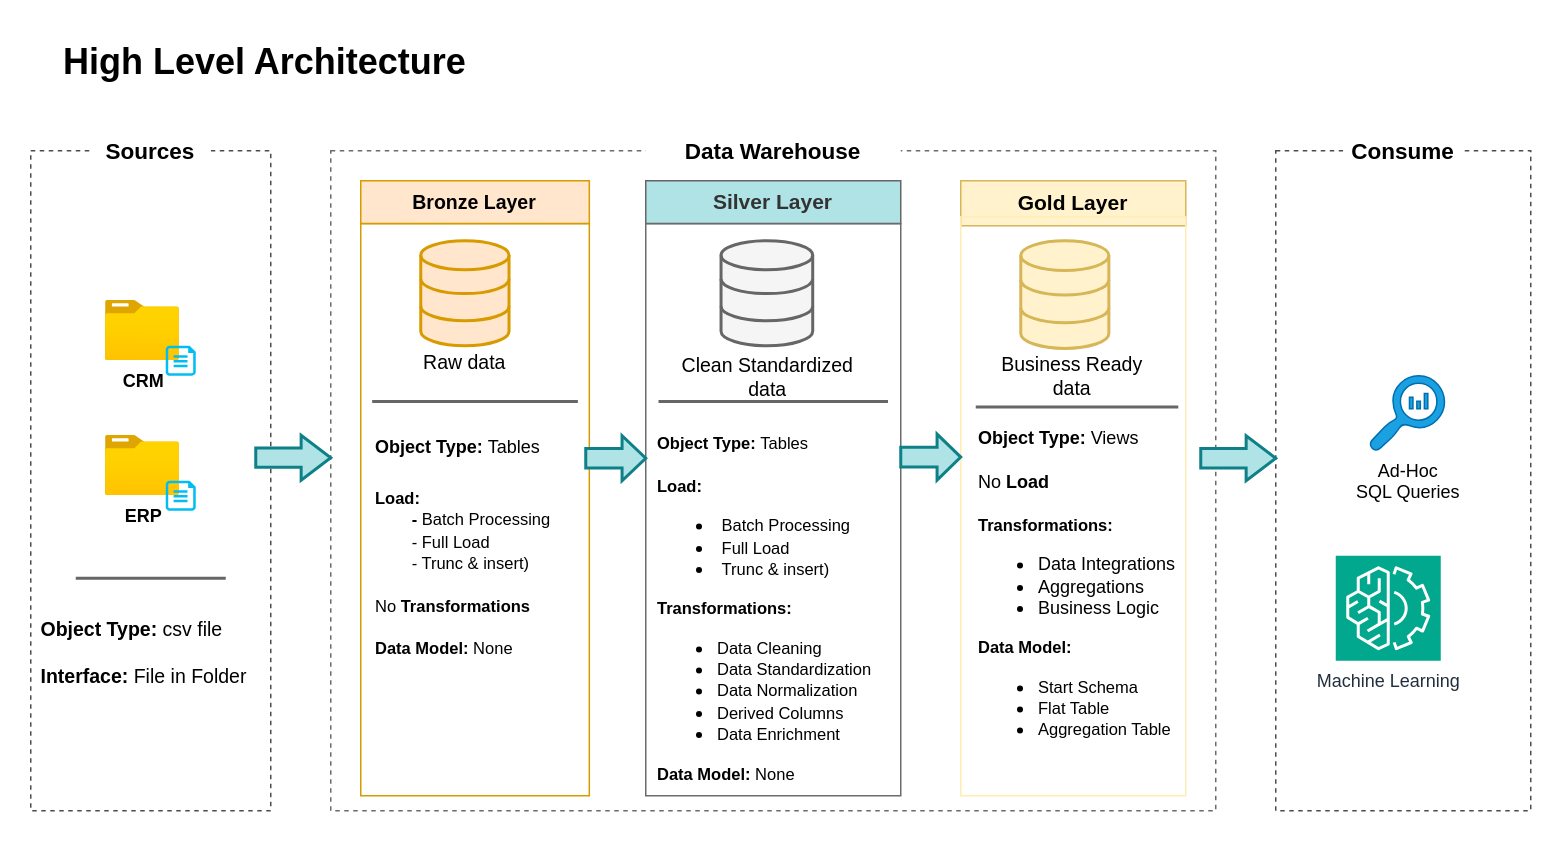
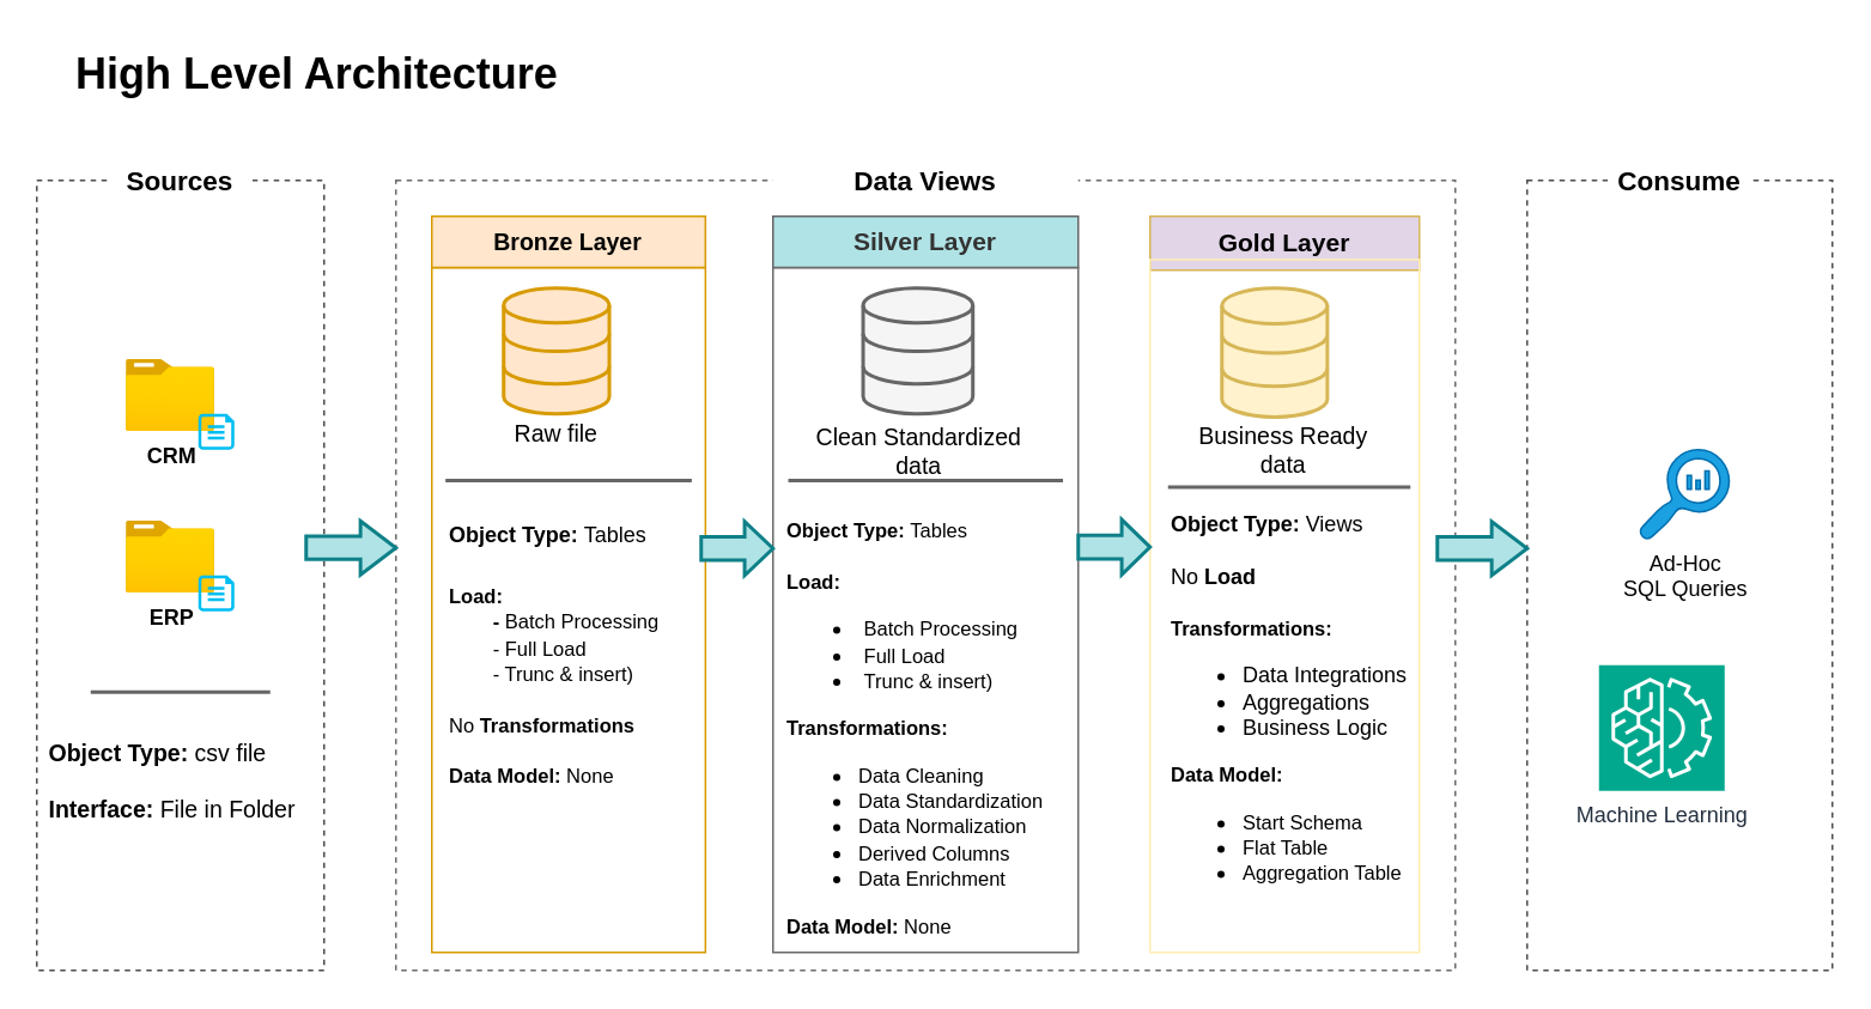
  <mxCell id="0" />
  <mxCell id="1" parent="0" />
  <mxCell id="2" value="" style="rounded=0;whiteSpace=wrap;html=1;dashed=1;fillColor=none;strokeColor=light-dark(#4D4D4D,#DD6D6D);" vertex="1" parent="1"><mxGeometry x="20" y="100" width="160" height="440" as="geometry" /></mxCell>
  <mxCell id="3" value="&lt;div&gt;&lt;font style=&quot;font-size: 15px;&quot;&gt;&lt;b&gt;Sources&lt;/b&gt;&lt;/font&gt;&lt;/div&gt;" style="rounded=0;whiteSpace=wrap;html=1;strokeColor=none;" vertex="1" parent="1"><mxGeometry x="60" y="90" width="80" height="20" as="geometry" /></mxCell>
  <mxCell id="4" value="" style="rounded=0;whiteSpace=wrap;html=1;dashed=1;fillColor=none;strokeColor=light-dark(#6B6B6B,#DD6D6D);" vertex="1" parent="1"><mxGeometry x="220" y="100" width="590" height="440" as="geometry" /></mxCell>
- <mxCell id="5" value="&lt;span style=&quot;font-size: 15px;&quot;&gt;&lt;b&gt;Data Warehouse&lt;/b&gt;&lt;/span&gt;" style="rounded=0;whiteSpace=wrap;html=1;strokeColor=none;" vertex="1" parent="1"><mxGeometry x="430" y="90" width="170" height="20" as="geometry" /></mxCell>
+ <mxCell id="5" value="&lt;span style=&quot;font-size: 15px;&quot;&gt;&lt;b&gt;Data Views&lt;/b&gt;&lt;/span&gt;" style="rounded=0;whiteSpace=wrap;html=1;strokeColor=none;" vertex="1" parent="1"><mxGeometry x="430" y="90" width="170" height="20" as="geometry" /></mxCell>
  <mxCell id="6" value="" style="rounded=0;whiteSpace=wrap;html=1;dashed=1;fillColor=none;strokeColor=light-dark(#4D4D4D,#DD6D6D);" vertex="1" parent="1"><mxGeometry x="850" y="100" width="170" height="440" as="geometry" /></mxCell>
  <mxCell id="7" value="&lt;span style=&quot;font-size: 15px;&quot;&gt;&lt;b&gt;Consume&lt;/b&gt;&lt;/span&gt;" style="rounded=0;whiteSpace=wrap;html=1;strokeColor=none;" vertex="1" parent="1"><mxGeometry x="895" y="90" width="80" height="20" as="geometry" /></mxCell>
  <mxCell id="8" value="" style="group" vertex="1" connectable="0" parent="1"><mxGeometry x="240" y="120" width="160" height="410" as="geometry" /></mxCell>
  <mxCell id="9" value="&lt;font style=&quot;font-size: 13px;&quot;&gt;&lt;b&gt;Bronze Layer&lt;/b&gt;&lt;/font&gt;" style="rounded=0;whiteSpace=wrap;html=1;fillColor=#ffe6cc;strokeColor=#d79b00;" vertex="1" parent="8"><mxGeometry width="152.381" height="28.571" as="geometry" /></mxCell>
  <mxCell id="10" value="" style="rounded=0;whiteSpace=wrap;html=1;fillColor=none;strokeColor=#d79b00;" vertex="1" parent="8"><mxGeometry y="28.57" width="152.38" height="381.43" as="geometry" /></mxCell>
  <mxCell id="11" value="" style="html=1;verticalLabelPosition=bottom;align=center;labelBackgroundColor=#ffffff;verticalAlign=top;strokeWidth=2;strokeColor=#d79b00;shadow=0;dashed=0;shape=mxgraph.ios7.icons.data;fillColor=#ffe6cc;" vertex="1" parent="8"><mxGeometry x="40" y="40" width="58.86" height="70" as="geometry" /></mxCell>
- <mxCell id="12" value="&lt;font style=&quot;font-size: 13px;&quot;&gt;Raw data&lt;/font&gt;" style="text;html=1;align=center;verticalAlign=middle;whiteSpace=wrap;rounded=0;" vertex="1" parent="8"><mxGeometry x="23.716" y="99.996" width="91.429" height="42.857" as="geometry" /></mxCell>
+ <mxCell id="12" value="&lt;font style=&quot;font-size: 13px;&quot;&gt;Raw file&lt;/font&gt;" style="text;html=1;align=center;verticalAlign=middle;whiteSpace=wrap;rounded=0;" vertex="1" parent="8"><mxGeometry x="23.716" y="99.996" width="91.429" height="42.857" as="geometry" /></mxCell>
  <mxCell id="13" value="" style="line;strokeWidth=2;html=1;fillColor=#f5f5f5;fontColor=#333333;strokeColor=#666666;" vertex="1" parent="8"><mxGeometry x="7.619" y="139.999" width="137.143" height="14.286" as="geometry" /></mxCell>
  <mxCell id="14" value="&lt;font style=&quot;font-size: 12px;&quot;&gt;&lt;b style=&quot;&quot;&gt;Object Type: &lt;/b&gt;Tables&lt;/font&gt;&lt;div&gt;&lt;b&gt;&lt;font size=&quot;3&quot;&gt;&lt;br&gt;&lt;/font&gt;&lt;/b&gt;&lt;div&gt;&lt;b&gt;&lt;font style=&quot;font-size: 11px;&quot;&gt;Load:&lt;/font&gt;&lt;/b&gt;&lt;/div&gt;&lt;/div&gt;&lt;div&gt;&lt;font style=&quot;font-size: 11px;&quot;&gt;&lt;span style=&quot;font-weight: bold; white-space: pre;&quot;&gt;&#09;&lt;/span&gt;&lt;b&gt;- &lt;/b&gt;Batch Processing&lt;br&gt;&lt;/font&gt;&lt;/div&gt;&lt;div&gt;&lt;font style=&quot;font-size: 11px;&quot;&gt;&lt;span style=&quot;white-space: pre;&quot;&gt;&#09;&lt;/span&gt;- Full Load&lt;/font&gt;&lt;/div&gt;&lt;div&gt;&lt;font style=&quot;font-size: 11px;&quot;&gt;&lt;span style=&quot;white-space: pre;&quot;&gt;&#09;&lt;/span&gt;- Trunc &amp;amp; insert)&lt;/font&gt;&lt;br&gt;&lt;/div&gt;&lt;div&gt;&lt;br&gt;&lt;/div&gt;&lt;div&gt;&lt;span style=&quot;font-size: 11px;&quot;&gt;No &lt;b&gt;Transformations&lt;/b&gt;&lt;/span&gt;&lt;/div&gt;&lt;div&gt;&lt;span style=&quot;font-size: 11px;&quot;&gt;&lt;b&gt;&lt;br&gt;&lt;/b&gt;&lt;/span&gt;&lt;/div&gt;&lt;div&gt;&lt;span style=&quot;font-size: 11px;&quot;&gt;&lt;b&gt;Data Model: &lt;/b&gt;None&lt;/span&gt;&lt;/div&gt;" style="text;html=1;align=left;verticalAlign=middle;whiteSpace=wrap;rounded=0;" vertex="1" parent="8"><mxGeometry x="7.62" y="230" width="152.38" height="30" as="geometry" /></mxCell>
  <mxCell id="15" value="" style="group" vertex="1" connectable="0" parent="1"><mxGeometry x="430" y="120" width="170" height="410" as="geometry" /></mxCell>
  <mxCell id="16" value="&lt;b style=&quot;&quot;&gt;&lt;font style=&quot;font-size: 14px;&quot;&gt;Silver Layer&lt;/font&gt;&lt;/b&gt;" style="rounded=0;whiteSpace=wrap;html=1;fillColor=#b0e3e6;strokeColor=#666666;fontColor=#333333;" vertex="1" parent="15"><mxGeometry width="170" height="28.571" as="geometry" /></mxCell>
  <mxCell id="17" value="" style="rounded=0;whiteSpace=wrap;html=1;fillColor=none;strokeColor=#6B6B6B;" vertex="1" parent="15"><mxGeometry y="28.57" width="170" height="381.43" as="geometry" /></mxCell>
  <mxCell id="18" value="" style="html=1;verticalLabelPosition=bottom;align=center;labelBackgroundColor=#ffffff;verticalAlign=top;strokeWidth=2;strokeColor=#666666;shadow=0;dashed=0;shape=mxgraph.ios7.icons.data;fillColor=#f5f5f5;fontColor=#333333;" vertex="1" parent="15"><mxGeometry x="50.19" y="40" width="61.12" height="70" as="geometry" /></mxCell>
  <mxCell id="19" value="&lt;font style=&quot;font-size: 13px;&quot;&gt;Clean Standardized data&lt;/font&gt;" style="text;html=1;align=center;verticalAlign=middle;whiteSpace=wrap;rounded=0;" vertex="1" parent="15"><mxGeometry x="8.5" y="110" width="144.5" height="42.86" as="geometry" /></mxCell>
  <mxCell id="20" value="" style="line;strokeWidth=2;html=1;fillColor=#f5f5f5;fontColor=#333333;strokeColor=#666666;" vertex="1" parent="15"><mxGeometry x="8.503" y="139.999" width="153" height="14.286" as="geometry" /></mxCell>
  <mxCell id="21" value="&lt;font style=&quot;font-size: 11px;&quot;&gt;&lt;b style=&quot;&quot;&gt;Object Type: &lt;/b&gt;Tables&lt;/font&gt;&lt;div&gt;&lt;b&gt;&lt;font style=&quot;font-size: 11px;&quot;&gt;&lt;br&gt;&lt;/font&gt;&lt;/b&gt;&lt;div&gt;&lt;b&gt;&lt;font style=&quot;font-size: 11px;&quot;&gt;Load:&lt;/font&gt;&lt;/b&gt;&lt;/div&gt;&lt;/div&gt;&lt;div&gt;&lt;ul&gt;&lt;li&gt;&lt;font style=&quot;font-size: 11px;&quot;&gt;&lt;b&gt;&amp;nbsp;&lt;/b&gt;Batch Processing&lt;/font&gt;&lt;/li&gt;&lt;li&gt;&lt;font style=&quot;font-size: 11px;&quot;&gt;&amp;nbsp;Full Load&lt;/font&gt;&lt;/li&gt;&lt;li&gt;&lt;font style=&quot;font-size: 11px;&quot;&gt;&lt;font style=&quot;&quot;&gt;&amp;nbsp;Trunc &amp;amp; insert)&lt;/font&gt;&lt;/font&gt;&lt;/li&gt;&lt;/ul&gt;&lt;/div&gt;&lt;div&gt;&lt;b&gt;&lt;font style=&quot;font-size: 11px;&quot;&gt;Transformations:&lt;/font&gt;&lt;/b&gt;&lt;/div&gt;&lt;div&gt;&lt;ul&gt;&lt;li&gt;&lt;font style=&quot;font-size: 11px;&quot;&gt;Data Cleaning&lt;/font&gt;&lt;/li&gt;&lt;li&gt;&lt;font style=&quot;font-size: 11px;&quot;&gt;Data Standardization&lt;/font&gt;&lt;/li&gt;&lt;li&gt;&lt;font style=&quot;font-size: 11px;&quot;&gt;Data Normalization&lt;/font&gt;&lt;/li&gt;&lt;li&gt;&lt;font style=&quot;font-size: 11px;&quot;&gt;Derived Columns&lt;/font&gt;&lt;/li&gt;&lt;li&gt;&lt;font style=&quot;font-size: 11px;&quot;&gt;Data Enrichment&lt;/font&gt;&lt;/li&gt;&lt;/ul&gt;&lt;/div&gt;&lt;div&gt;&lt;font style=&quot;font-size: 11px;&quot;&gt;&lt;b style=&quot;&quot;&gt;Data Model: &lt;/b&gt;None&lt;/font&gt;&lt;/div&gt;" style="text;html=1;align=left;verticalAlign=middle;whiteSpace=wrap;rounded=0;" vertex="1" parent="15"><mxGeometry x="5.673" y="270" width="158.667" height="30" as="geometry" /></mxCell>
  <mxCell id="22" value="" style="group" vertex="1" connectable="0" parent="1"><mxGeometry x="640" y="120" width="155" height="410" as="geometry" /></mxCell>
- <mxCell id="23" value="&lt;font style=&quot;font-size: 14px;&quot;&gt;&lt;b&gt;Gold Layer&lt;/b&gt;&lt;/font&gt;" style="rounded=0;whiteSpace=wrap;html=1;fillColor=#fff2cc;strokeColor=#d6b656;" vertex="1" parent="22"><mxGeometry width="150" height="30" as="geometry" /></mxCell>
+ <mxCell id="23" value="&lt;font style=&quot;font-size: 14px;&quot;&gt;&lt;b&gt;Gold Layer&lt;/b&gt;&lt;/font&gt;" style="rounded=0;whiteSpace=wrap;html=1;fillColor=#e1d5e7;strokeColor=#d6b656;" vertex="1" parent="22"><mxGeometry width="150" height="30" as="geometry" /></mxCell>
  <mxCell id="24" value="" style="rounded=0;whiteSpace=wrap;html=1;fillColor=none;strokeColor=#FFEEB3;" vertex="1" parent="22"><mxGeometry y="24.118" width="150" height="385.882" as="geometry" /></mxCell>
  <mxCell id="25" value="&lt;font style=&quot;font-size: 13px;&quot;&gt;Business Ready data&lt;/font&gt;" style="text;html=1;align=center;verticalAlign=middle;whiteSpace=wrap;rounded=0;" vertex="1" parent="22"><mxGeometry x="15.36" y="111.75" width="119.29" height="36.172" as="geometry" /></mxCell>
  <mxCell id="26" value="" style="line;strokeWidth=2;html=1;fillColor=#f5f5f5;fontColor=#333333;strokeColor=#666666;" vertex="1" parent="22"><mxGeometry x="10" y="147.92" width="135" height="5.75" as="geometry" /></mxCell>
  <mxCell id="27" value="" style="html=1;verticalLabelPosition=bottom;align=center;labelBackgroundColor=#ffffff;verticalAlign=top;strokeWidth=2;strokeColor=#d6b656;shadow=0;dashed=0;shape=mxgraph.ios7.icons.data;fillColor=#fff2cc;" vertex="1" parent="22"><mxGeometry x="40" y="40" width="58.75" height="71.75" as="geometry" /></mxCell>
  <mxCell id="28" value="&lt;font style=&quot;font-size: 12px;&quot;&gt;&lt;b style=&quot;&quot;&gt;Object Type: &lt;/b&gt;Views&lt;/font&gt;&lt;div&gt;&lt;br&gt;&lt;/div&gt;&lt;div&gt;No &lt;b&gt;Load&lt;/b&gt;&lt;/div&gt;&lt;div&gt;&lt;br&gt;&lt;/div&gt;&lt;div&gt;&lt;span style=&quot;font-size: 11px;&quot;&gt;&lt;b&gt;Transformations:&lt;/b&gt;&lt;/span&gt;&lt;/div&gt;&lt;div&gt;&lt;ul&gt;&lt;li&gt;Data Integrations&lt;/li&gt;&lt;li&gt;Aggregations&lt;/li&gt;&lt;li&gt;Business Logic&lt;/li&gt;&lt;/ul&gt;&lt;/div&gt;&lt;div&gt;&lt;span style=&quot;font-size: 11px;&quot;&gt;&lt;b&gt;Data Model:&amp;nbsp;&lt;/b&gt;&lt;/span&gt;&lt;/div&gt;&lt;div&gt;&lt;ul&gt;&lt;li&gt;&lt;span style=&quot;font-size: 11px;&quot;&gt;Start Schema&lt;/span&gt;&lt;/li&gt;&lt;li&gt;&lt;span style=&quot;font-size: 11px;&quot;&gt;Flat Table&lt;/span&gt;&lt;/li&gt;&lt;li&gt;&lt;span style=&quot;font-size: 11px;&quot;&gt;Aggregation Table&lt;/span&gt;&lt;/li&gt;&lt;/ul&gt;&lt;/div&gt;" style="text;html=1;align=left;verticalAlign=middle;whiteSpace=wrap;rounded=0;" vertex="1" parent="22"><mxGeometry x="10" y="260" width="140" height="30.75" as="geometry" /></mxCell>
  <mxCell id="29" value="" style="group" vertex="1" connectable="0" parent="1"><mxGeometry x="70" y="200" width="60" height="50" as="geometry" /></mxCell>
  <mxCell id="30" value="&lt;b&gt;CRM&lt;/b&gt;" style="image;aspect=fixed;html=1;points=[];align=center;fontSize=12;image=img/lib/azure2/general/Folder_Blank.svg;" vertex="1" parent="29"><mxGeometry width="49.29" height="40" as="geometry" /></mxCell>
  <mxCell id="31" value="" style="verticalLabelPosition=bottom;html=1;verticalAlign=top;align=center;strokeColor=none;fillColor=#00BEF2;shape=mxgraph.azure.cloud_services_configuration_file;pointerEvents=1;" vertex="1" parent="29"><mxGeometry x="40" y="30" width="20" height="20" as="geometry" /></mxCell>
  <mxCell id="32" value="" style="group" vertex="1" connectable="0" parent="1"><mxGeometry x="70" y="290" width="60" height="50" as="geometry" /></mxCell>
  <mxCell id="33" value="&lt;b&gt;ERP&lt;/b&gt;" style="image;aspect=fixed;html=1;points=[];align=center;fontSize=12;image=img/lib/azure2/general/Folder_Blank.svg;" vertex="1" parent="32"><mxGeometry width="49.29" height="40" as="geometry" /></mxCell>
  <mxCell id="34" value="" style="verticalLabelPosition=bottom;html=1;verticalAlign=top;align=center;strokeColor=none;fillColor=#00BEF2;shape=mxgraph.azure.cloud_services_configuration_file;pointerEvents=1;" vertex="1" parent="32"><mxGeometry x="40" y="30" width="20" height="20" as="geometry" /></mxCell>
  <mxCell id="35" value="" style="line;strokeWidth=2;html=1;fillColor=#f5f5f5;fontColor=#333333;strokeColor=#666666;" vertex="1" parent="1"><mxGeometry x="50" y="380" width="100" height="10" as="geometry" /></mxCell>
  <mxCell id="36" value="&lt;font style=&quot;font-size: 13px;&quot;&gt;&lt;b style=&quot;&quot;&gt;Object Type:&amp;nbsp;&lt;/b&gt;csv file&lt;/font&gt;&lt;div&gt;&lt;span style=&quot;font-size: 13px;&quot;&gt;&lt;br&gt;&lt;/span&gt;&lt;div&gt;&lt;div&gt;&lt;font style=&quot;font-size: 13px;&quot;&gt;&lt;b style=&quot;background-color: transparent; color: light-dark(rgb(0, 0, 0), rgb(255, 255, 255));&quot;&gt;Interface: &lt;/b&gt;&lt;span style=&quot;background-color: transparent; color: light-dark(rgb(0, 0, 0), rgb(255, 255, 255));&quot;&gt;File in Folder&lt;/span&gt;&lt;/font&gt;&lt;/div&gt;&lt;/div&gt;&lt;/div&gt;" style="text;html=1;align=left;verticalAlign=middle;whiteSpace=wrap;rounded=0;" vertex="1" parent="1"><mxGeometry x="25" y="420" width="140" height="30" as="geometry" /></mxCell>
  <mxCell id="37" style="edgeStyle=orthogonalEdgeStyle;rounded=0;orthogonalLoop=1;jettySize=auto;html=1;exitX=0.5;exitY=1;exitDx=0;exitDy=0;" edge="1" parent="1" source="36" target="36"><mxGeometry relative="1" as="geometry" /></mxCell>
  <mxCell id="38" value="" style="shape=mxgraph.arrows.arrow_right;html=1;verticalLabelPosition=bottom;verticalAlign=top;strokeWidth=2;strokeColor=#0e8088;fillColor=#b0e3e6;" vertex="1" parent="1"><mxGeometry x="170" y="289.63" width="50" height="30" as="geometry" /></mxCell>
  <mxCell id="39" value="" style="shape=mxgraph.arrows.arrow_right;html=1;verticalLabelPosition=bottom;verticalAlign=top;strokeWidth=2;strokeColor=#0e8088;fillColor=#b0e3e6;" vertex="1" parent="1"><mxGeometry x="390" y="290" width="40" height="30" as="geometry" /></mxCell>
  <mxCell id="40" value="" style="shape=mxgraph.arrows.arrow_right;html=1;verticalLabelPosition=bottom;verticalAlign=top;strokeWidth=2;strokeColor=#0e8088;fillColor=#b0e3e6;" vertex="1" parent="1"><mxGeometry x="800" y="290" width="50" height="30" as="geometry" /></mxCell>
  <mxCell id="41" value="" style="shape=mxgraph.arrows.arrow_right;html=1;verticalLabelPosition=bottom;verticalAlign=top;strokeWidth=2;strokeColor=#0e8088;fillColor=#b0e3e6;" vertex="1" parent="1"><mxGeometry x="600" y="288.88" width="40" height="30.75" as="geometry" /></mxCell>
  <mxCell id="42" value="&lt;font style=&quot;color: rgb(0, 0, 0);&quot;&gt;Ad-Hoc&lt;/font&gt;&lt;div&gt;&lt;font style=&quot;color: rgb(0, 0, 0);&quot;&gt;SQL Queries&lt;/font&gt;&lt;/div&gt;" style="sketch=0;pointerEvents=1;shadow=0;dashed=0;html=1;strokeColor=#006EAF;labelPosition=center;verticalLabelPosition=bottom;verticalAlign=top;align=center;fillColor=#1ba1e2;shape=mxgraph.mscae.oms.log_search;fontColor=#ffffff;" vertex="1" parent="1"><mxGeometry x="912.5" y="250" width="50" height="50" as="geometry" /></mxCell>
  <mxCell id="43" value="Machine Learning" style="sketch=0;points=[[0,0,0],[0.25,0,0],[0.5,0,0],[0.75,0,0],[1,0,0],[0,1,0],[0.25,1,0],[0.5,1,0],[0.75,1,0],[1,1,0],[0,0.25,0],[0,0.5,0],[0,0.75,0],[1,0.25,0],[1,0.5,0],[1,0.75,0]];outlineConnect=0;fontColor=#232F3E;fillColor=#01A88D;strokeColor=#ffffff;dashed=0;verticalLabelPosition=bottom;verticalAlign=top;align=center;html=1;fontSize=12;fontStyle=0;aspect=fixed;shape=mxgraph.aws4.resourceIcon;resIcon=mxgraph.aws4.machine_learning;" vertex="1" parent="1"><mxGeometry x="890" y="370" width="70" height="70" as="geometry" /></mxCell>
  <mxCell id="44" value="&lt;h1 style=&quot;margin-top: 0px;&quot;&gt;High Level Architecture&lt;/h1&gt;" style="text;html=1;whiteSpace=wrap;overflow=hidden;rounded=0;" vertex="1" parent="1"><mxGeometry x="40" y="20" width="340" height="40" as="geometry" /></mxCell>
